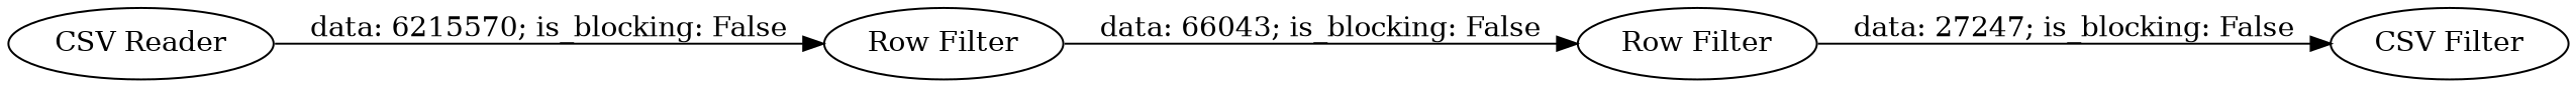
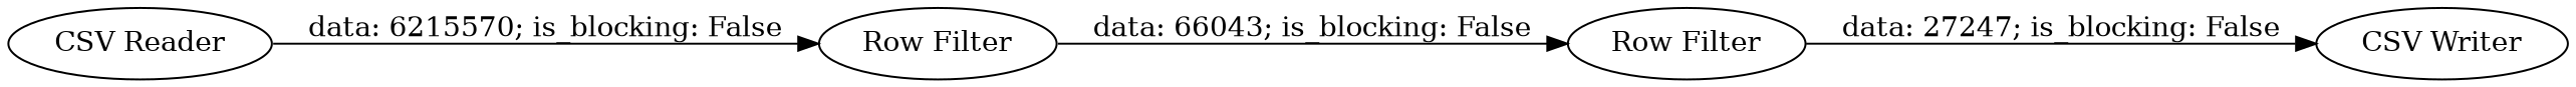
  digraph {
    rankdir=LR
-   n1 [label="CSV Filter"]
+   n1 [label="CSV Writer"]
    n2 [label="Row Filter"]
    n3 [label="Row Filter"]
    n4 [label="CSV Reader"]
    n2 -> n3 [label="data: 66043; is_blocking: False"]
    n3 -> n1 [label="data: 27247; is_blocking: False"]
    n4 -> n2 [label="data: 6215570; is_blocking: False"]
  }
